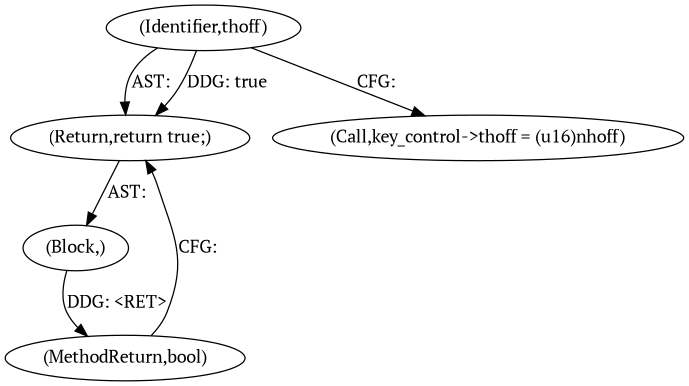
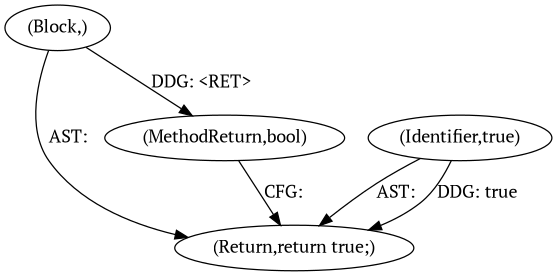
  digraph {
    fontname="PT Serif"
    node [fontname="PT Serif"]
    edge [fontname="PT Serif"]
    n1 [label="(Return,return true;)"]
    n2 [label="(Block,)"]
-   n3 [label="(Identifier,thoff)"]
-   n4 [label="(Call,key_control->thoff = (u16)nhoff)"]
+   n3 [label="(Identifier,true)"]
    n5 [label="(MethodReturn,bool)"]
-   n1 -> n2 [label="AST: "]
+   n2 -> n1 [label="AST: "]
    n2 -> n5 [label="DDG: <RET>"]
    n3 -> n1 [label="AST: "]
    n3 -> n1 [label="DDG: true"]
-   n3 -> n4 [label="CFG: "]
    n5 -> n1 [label="CFG: "]
  }
